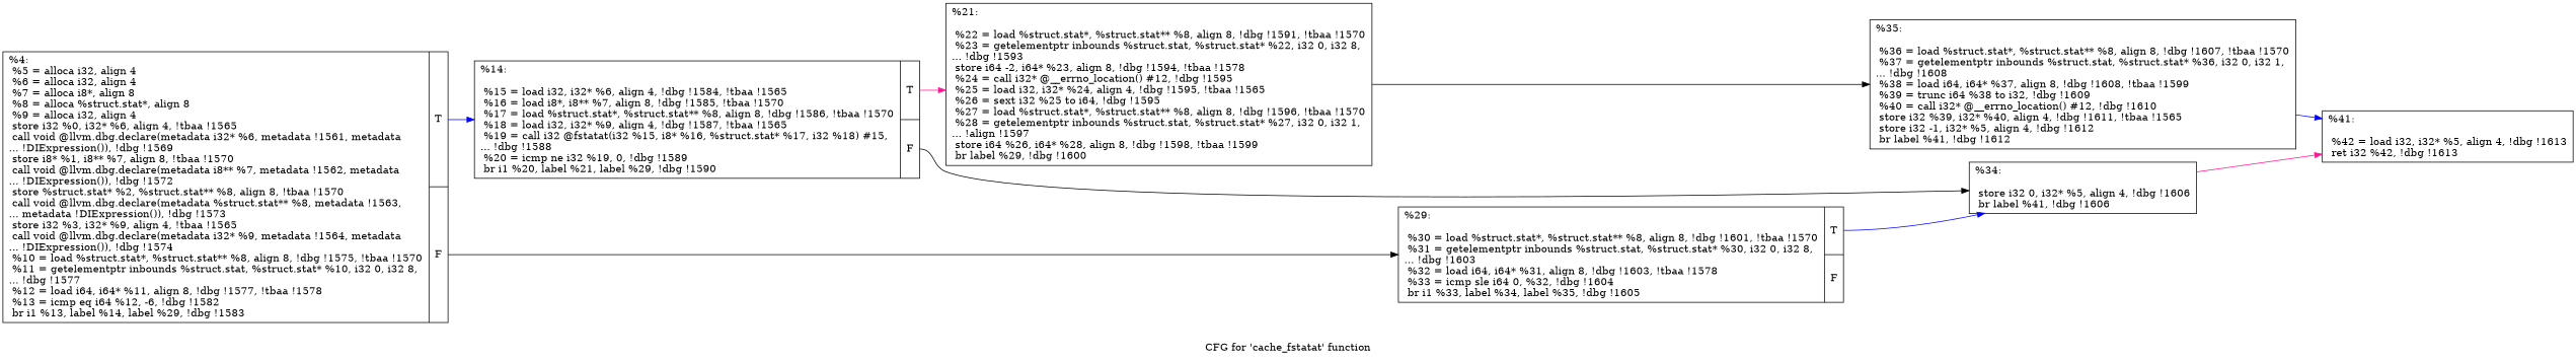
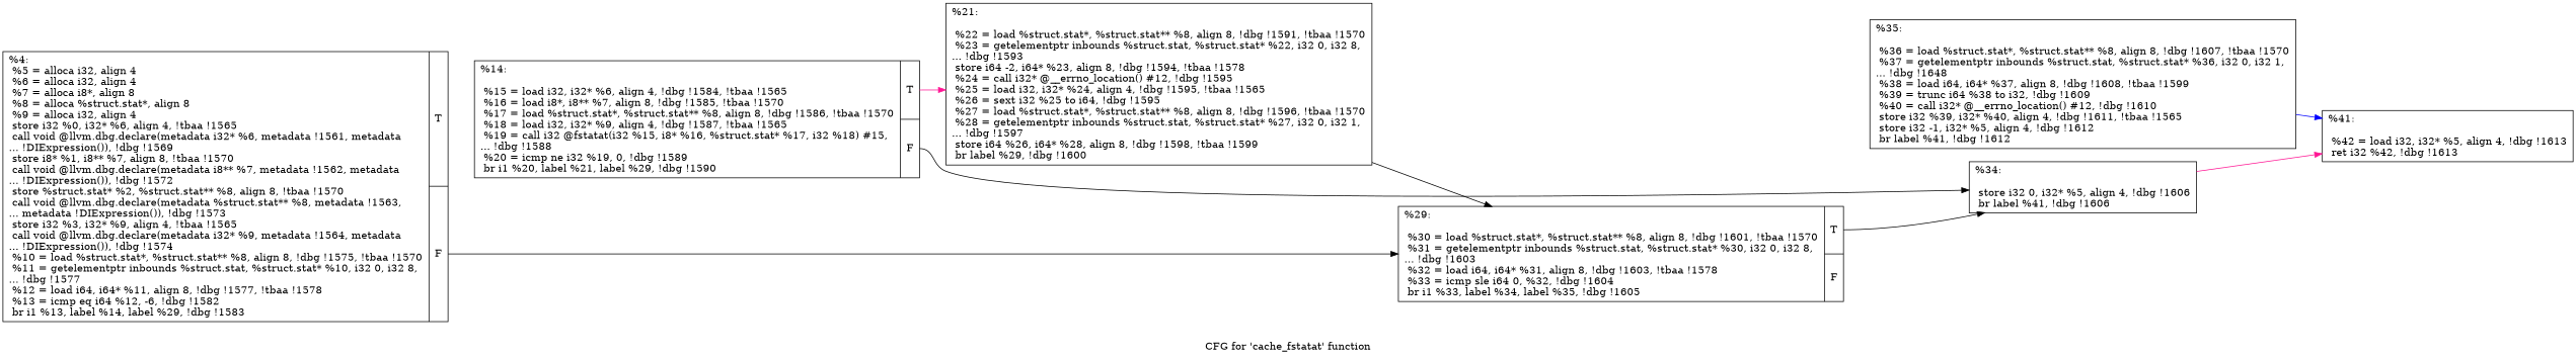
  digraph {
    label="CFG for 'cache_fstatat' function"
    rankdir=LR
    node [shape=record]
    edge [color=blue]
    n1 [label="{%4:\l  %5 = alloca i32, align 4\l  %6 = alloca i32, align 4\l  %7 = alloca i8*, align 8\l  %8 = alloca %struct.stat*, align 8\l  %9 = alloca i32, align 4\l  store i32 %0, i32* %6, align 4, !tbaa !1565\l  call void @llvm.dbg.declare(metadata i32* %6, metadata !1561, metadata\l... !DIExpression()), !dbg !1569\l  store i8* %1, i8** %7, align 8, !tbaa !1570\l  call void @llvm.dbg.declare(metadata i8** %7, metadata !1562, metadata\l... !DIExpression()), !dbg !1572\l  store %struct.stat* %2, %struct.stat** %8, align 8, !tbaa !1570\l  call void @llvm.dbg.declare(metadata %struct.stat** %8, metadata !1563,\l... metadata !DIExpression()), !dbg !1573\l  store i32 %3, i32* %9, align 4, !tbaa !1565\l  call void @llvm.dbg.declare(metadata i32* %9, metadata !1564, metadata\l... !DIExpression()), !dbg !1574\l  %10 = load %struct.stat*, %struct.stat** %8, align 8, !dbg !1575, !tbaa !1570\l  %11 = getelementptr inbounds %struct.stat, %struct.stat* %10, i32 0, i32 8,\l... !dbg !1577\l  %12 = load i64, i64* %11, align 8, !dbg !1577, !tbaa !1578\l  %13 = icmp eq i64 %12, -6, !dbg !1582\l  br i1 %13, label %14, label %29, !dbg !1583\l|{<s0>T|<s1>F}}"]
    n2 [label="{%14:\l\l  %15 = load i32, i32* %6, align 4, !dbg !1584, !tbaa !1565\l  %16 = load i8*, i8** %7, align 8, !dbg !1585, !tbaa !1570\l  %17 = load %struct.stat*, %struct.stat** %8, align 8, !dbg !1586, !tbaa !1570\l  %18 = load i32, i32* %9, align 4, !dbg !1587, !tbaa !1565\l  %19 = call i32 @fstatat(i32 %15, i8* %16, %struct.stat* %17, i32 %18) #15,\l... !dbg !1588\l  %20 = icmp ne i32 %19, 0, !dbg !1589\l  br i1 %20, label %21, label %29, !dbg !1590\l|{<s0>T|<s1>F}}"]
    n3 [label="{%29:\l\l  %30 = load %struct.stat*, %struct.stat** %8, align 8, !dbg !1601, !tbaa !1570\l  %31 = getelementptr inbounds %struct.stat, %struct.stat* %30, i32 0, i32 8,\l... !dbg !1603\l  %32 = load i64, i64* %31, align 8, !dbg !1603, !tbaa !1578\l  %33 = icmp sle i64 0, %32, !dbg !1604\l  br i1 %33, label %34, label %35, !dbg !1605\l|{<s0>T|<s1>F}}"]
-   n4 [label="{%21:\l\l  %22 = load %struct.stat*, %struct.stat** %8, align 8, !dbg !1591, !tbaa !1570\l  %23 = getelementptr inbounds %struct.stat, %struct.stat* %22, i32 0, i32 8,\l... !dbg !1593\l  store i64 -2, i64* %23, align 8, !dbg !1594, !tbaa !1578\l  %24 = call i32* @__errno_location() #12, !dbg !1595\l  %25 = load i32, i32* %24, align 4, !dbg !1595, !tbaa !1565\l  %26 = sext i32 %25 to i64, !dbg !1595\l  %27 = load %struct.stat*, %struct.stat** %8, align 8, !dbg !1596, !tbaa !1570\l  %28 = getelementptr inbounds %struct.stat, %struct.stat* %27, i32 0, i32 1,\l... !align !1597\l  store i64 %26, i64* %28, align 8, !dbg !1598, !tbaa !1599\l  br label %29, !dbg !1600\l}"]
+   n4 [label="{%21:\l\l  %22 = load %struct.stat*, %struct.stat** %8, align 8, !dbg !1591, !tbaa !1570\l  %23 = getelementptr inbounds %struct.stat, %struct.stat* %22, i32 0, i32 8,\l... !dbg !1593\l  store i64 -2, i64* %23, align 8, !dbg !1594, !tbaa !1578\l  %24 = call i32* @__errno_location() #12, !dbg !1595\l  %25 = load i32, i32* %24, align 4, !dbg !1595, !tbaa !1565\l  %26 = sext i32 %25 to i64, !dbg !1595\l  %27 = load %struct.stat*, %struct.stat** %8, align 8, !dbg !1596, !tbaa !1570\l  %28 = getelementptr inbounds %struct.stat, %struct.stat* %27, i32 0, i32 1,\l... !dbg !1597\l  store i64 %26, i64* %28, align 8, !dbg !1598, !tbaa !1599\l  br label %29, !dbg !1600\l}"]
    n5 [label="{%34:\l\l  store i32 0, i32* %5, align 4, !dbg !1606\l  br label %41, !dbg !1606\l}"]
    n6 [label="{%41:\l\l  %42 = load i32, i32* %5, align 4, !dbg !1613\l  ret i32 %42, !dbg !1613\l}"]
-   n7 [label="{%35:\l\l  %36 = load %struct.stat*, %struct.stat** %8, align 8, !dbg !1607, !tbaa !1570\l  %37 = getelementptr inbounds %struct.stat, %struct.stat* %36, i32 0, i32 1,\l... !dbg !1608\l  %38 = load i64, i64* %37, align 8, !dbg !1608, !tbaa !1599\l  %39 = trunc i64 %38 to i32, !dbg !1609\l  %40 = call i32* @__errno_location() #12, !dbg !1610\l  store i32 %39, i32* %40, align 4, !dbg !1611, !tbaa !1565\l  store i32 -1, i32* %5, align 4, !dbg !1612\l  br label %41, !dbg !1612\l}"]
-   n1 -> n2 [tailport=s0]
+   n7 [label="{%35:\l\l  %36 = load %struct.stat*, %struct.stat** %8, align 8, !dbg !1607, !tbaa !1570\l  %37 = getelementptr inbounds %struct.stat, %struct.stat* %36, i32 0, i32 1,\l... !dbg !1648\l  %38 = load i64, i64* %37, align 8, !dbg !1608, !tbaa !1599\l  %39 = trunc i64 %38 to i32, !dbg !1609\l  %40 = call i32* @__errno_location() #12, !dbg !1610\l  store i32 %39, i32* %40, align 4, !dbg !1611, !tbaa !1565\l  store i32 -1, i32* %5, align 4, !dbg !1612\l  br label %41, !dbg !1612\l}"]
    n1 -> n3 [color=black tailport=s1]
    n2 -> n4 [color=deeppink tailport=s0]
    n2 -> n5 [color=black tailport=s1]
-   n3 -> n5 [tailport=s0]
-   n4 -> n7 [color=black]
+   n3 -> n5 [color=black tailport=s0]
+   n4 -> n3 [color=black]
    n5 -> n6 [color=deeppink]
    n7 -> n6
  }
